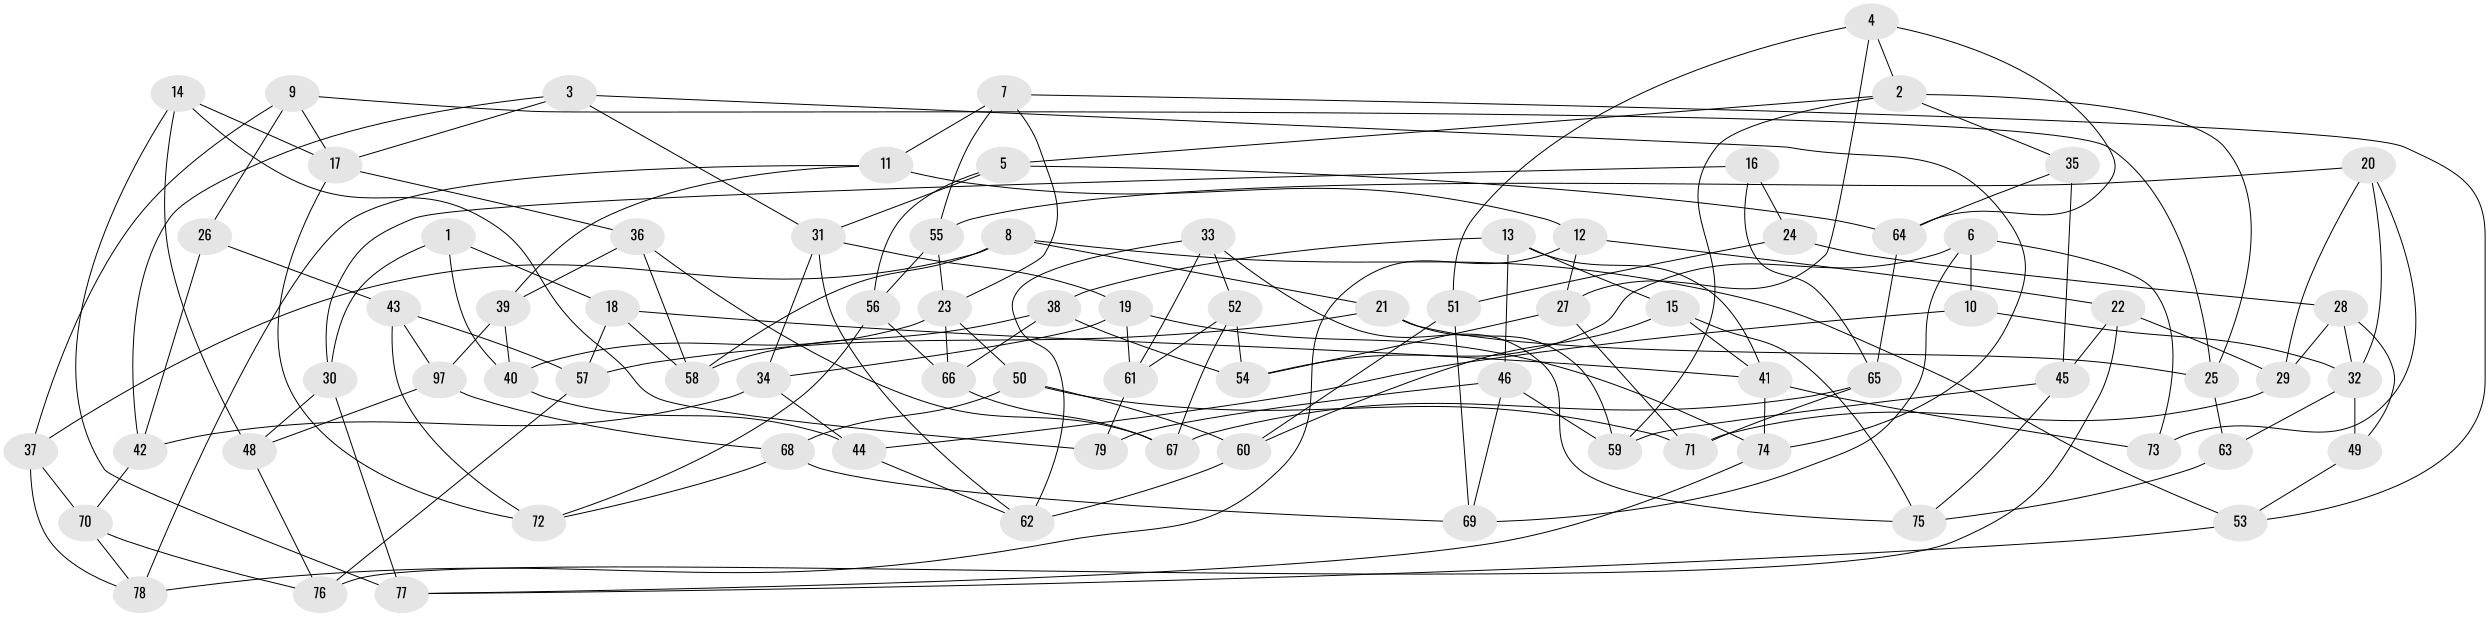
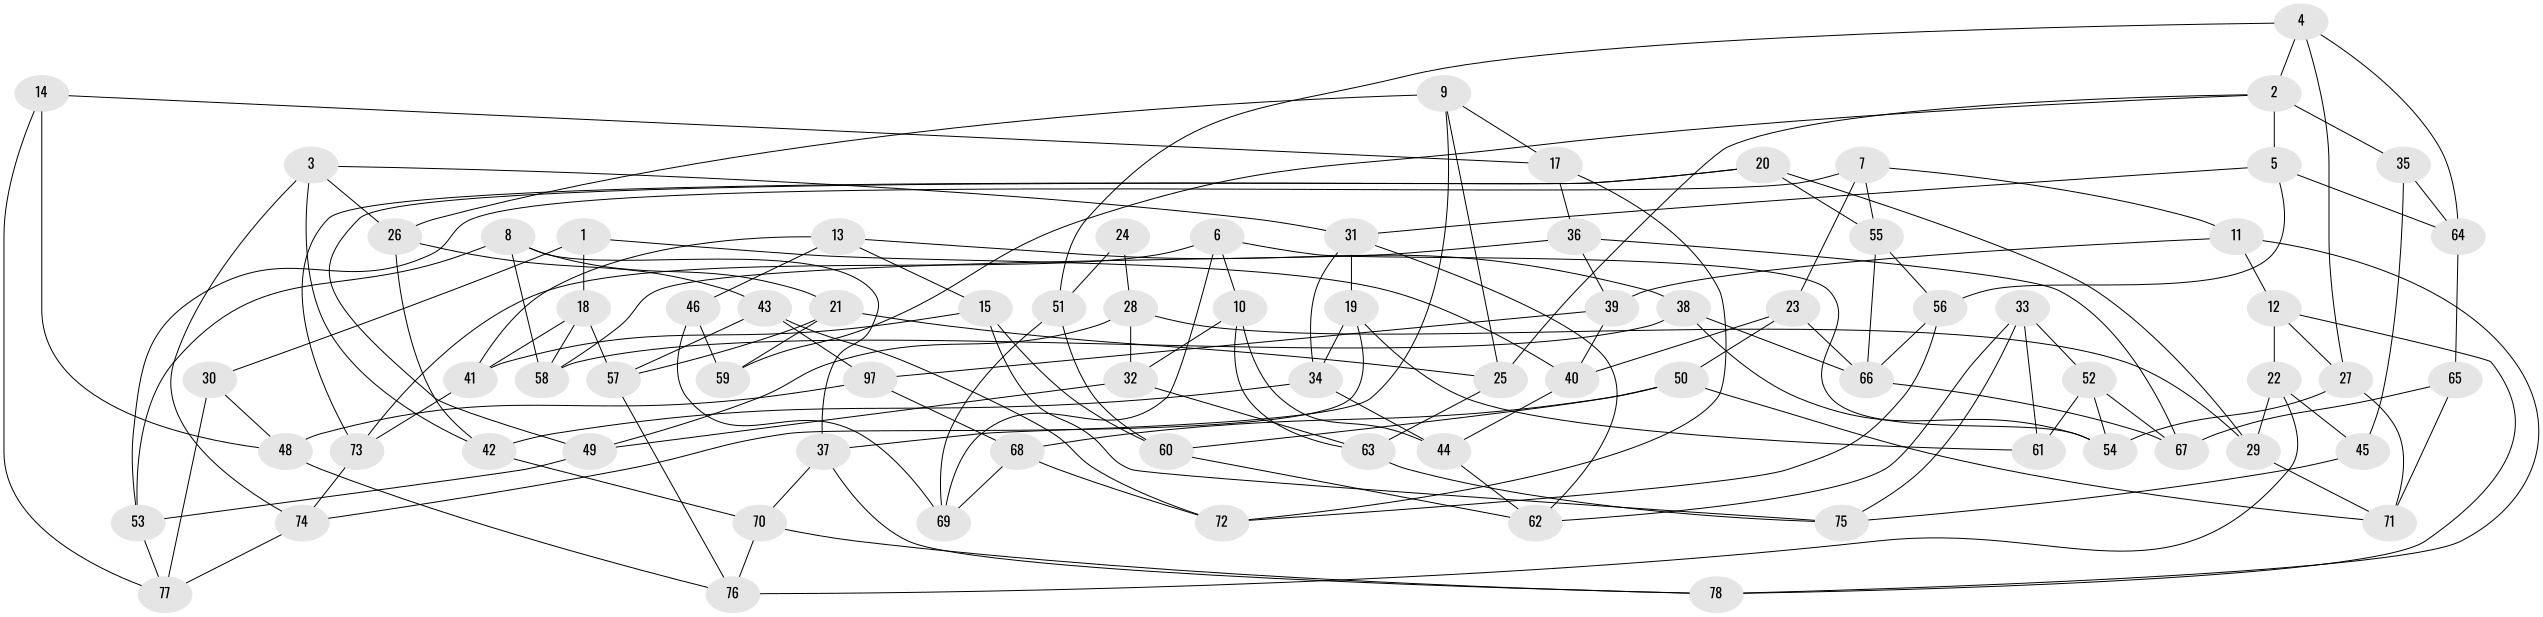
  graph {
    fontname=Oswald
    node [color=gray90 fontname=Oswald style=filled]
    edge [fontname=Oswald]
    1
    18
    30
    40
    58
    41
    57
    19
    74
    34
    61
    48
    77
    44
    2
    5
    25
    35
    59
    31
    64
    56
    63
    45
    3
    26
    42
    43
    62
    70
    4
    27
    51
-   16
    24
    65
    54
    71
    69
    60
    72
    66
    6
    10
    73
    32
    7
    11
    23
    53
    55
    12
    39
    78
    50
    8
    21
    37
    9
    17
    36
    49
    75
    22
    n65 [label=97]
    29
    76
    13
    15
    38
    46
-   79
    14
    28
    67
    20
    68
    33
    52
    1 -- 18
    1 -- 30
    1 -- 40
    18 -- 58
    18 -- 41
    18 -- 57
    30 -- 48
    30 -- 77
    40 -- 44
    41 -- 73
    57 -- 76
    19 -- 74
    19 -- 34
    19 -- 61
    74 -- 77
    34 -- 44
    34 -- 42
-   61 -- 79
    48 -- 76
    44 -- 62
    2 -- 5
    2 -- 25
    2 -- 35
    2 -- 59
    5 -- 31
    5 -- 64
    5 -- 56
    25 -- 63
    35 -- 64
    35 -- 45
    31 -- 19
    31 -- 34
    31 -- 62
    64 -- 65
    56 -- 72
    56 -- 66
    63 -- 75
-   45 -- 59
    45 -- 75
    3 -- 74
    3 -- 31
-   3 -- 17
+   3 -- 26
    3 -- 42
    26 -- 42
    26 -- 43
    42 -- 70
    43 -- 57
    43 -- 72
    43 -- n65
    70 -- 78
    70 -- 76
    4 -- 2
    4 -- 64
    4 -- 27
    4 -- 51
    27 -- 54
    27 -- 71
    51 -- 69
    51 -- 60
-   16 -- 30
-   16 -- 24
-   16 -- 65
    24 -- 51
    24 -- 28
    65 -- 71
    65 -- 67
    60 -- 62
    66 -- 67
    6 -- 54
    6 -- 69
    6 -- 10
    6 -- 73
    10 -- 44
+   10 -- 63
    10 -- 32
-   41 -- 74
+   73 -- 74
    32 -- 63
    32 -- 49
    7 -- 11
    7 -- 23
    7 -- 53
    7 -- 55
    11 -- 12
    11 -- 39
    11 -- 78
    23 -- 40
    23 -- 66
    23 -- 50
    53 -- 77
    55 -- 56
-   55 -- 23
+   55 -- 66
    12 -- 27
    12 -- 78
    12 -- 22
    39 -- 40
    39 -- n65
    50 -- 71
    50 -- 60
    50 -- 68
    8 -- 58
    8 -- 53
    8 -- 21
    8 -- 37
    21 -- 57
    21 -- 25
    21 -- 59
    37 -- 70
    37 -- 78
    9 -- 25
    9 -- 26
    9 -- 37
    9 -- 17
    17 -- 72
    17 -- 36
    36 -- 58
    36 -- 39
    36 -- 67
    49 -- 53
    22 -- 45
    22 -- 29
    22 -- 76
    n65 -- 48
    n65 -- 68
    29 -- 71
    13 -- 41
    13 -- 15
    13 -- 38
    13 -- 46
    15 -- 41
    15 -- 60
    15 -- 75
    38 -- 58
    38 -- 54
    38 -- 66
    46 -- 59
    46 -- 69
-   46 -- 79
    14 -- 48
    14 -- 77
    14 -- 17
-   14 -- 79
    28 -- 32
    28 -- 49
    28 -- 29
    20 -- 73
    20 -- 55
-   20 -- 32
+   20 -- 49
    20 -- 29
    68 -- 69
    68 -- 72
    33 -- 61
    33 -- 62
    33 -- 75
    33 -- 52
    52 -- 61
    52 -- 54
    52 -- 67
  }
